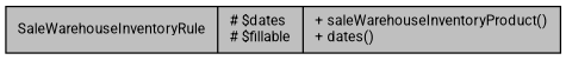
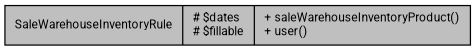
  digraph {
    rankdir=LR
    fontname=Roboto
-   n1 [color=black fillcolor=grey75 fontcolor=black fontname=Roboto fontsize=10 height=0.2 label="{SaleWarehouseInventoryRule\n|# $dates\l# $fillable\l|+ saleWarehouseInventoryProduct()\l+ dates()\l}" shape=record style=filled width=0.4]
+   n1 [color=black fillcolor=grey75 fontcolor=black fontname=Roboto fontsize=10 height=0.2 label="{SaleWarehouseInventoryRule\n|# $dates\l# $fillable\l|+ saleWarehouseInventoryProduct()\l+ user()\l}" shape=record style=filled width=0.4]
  }
